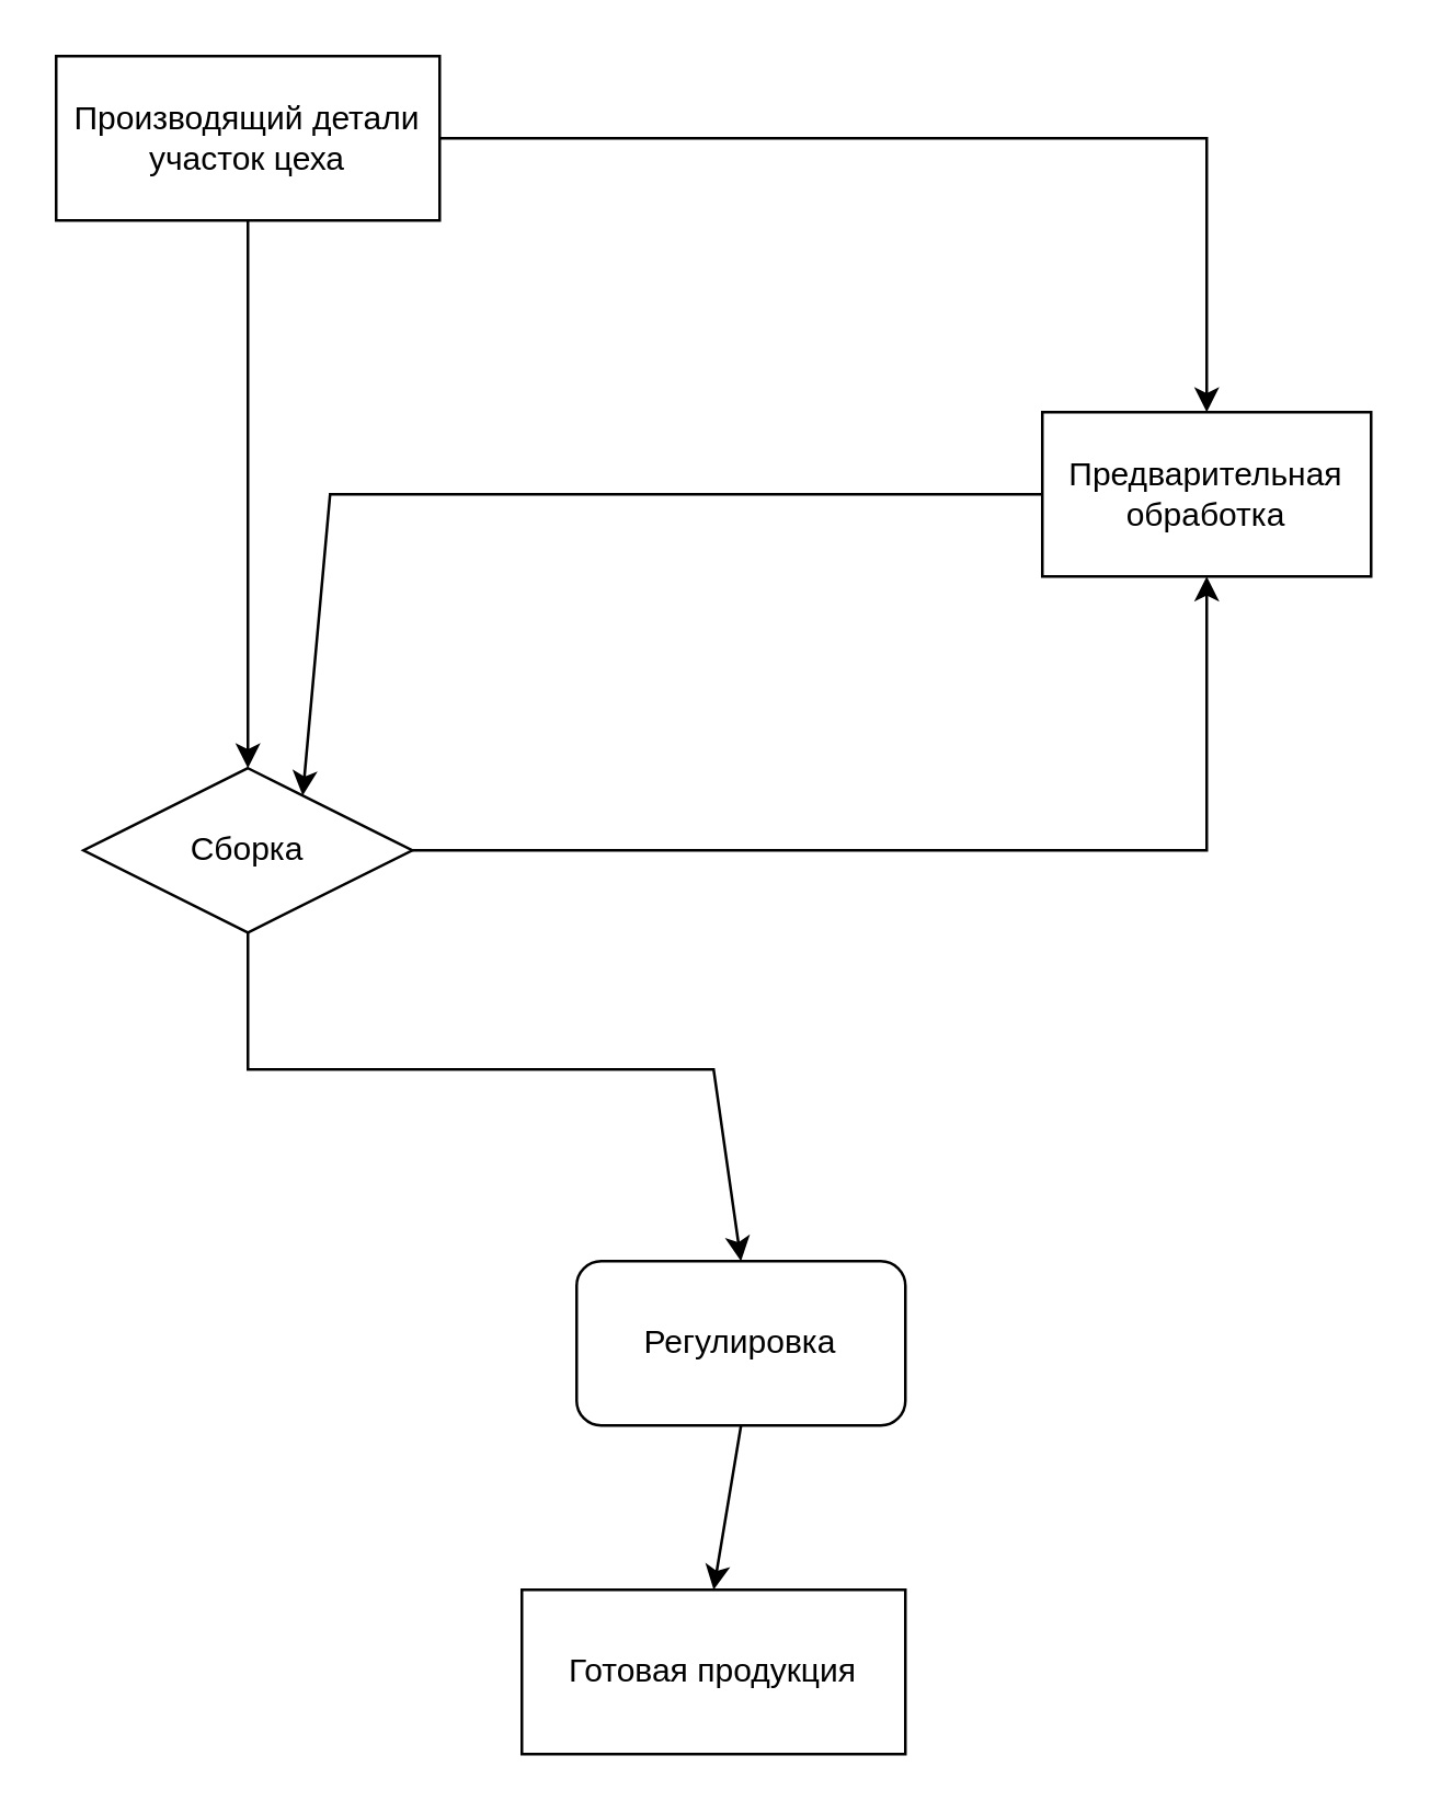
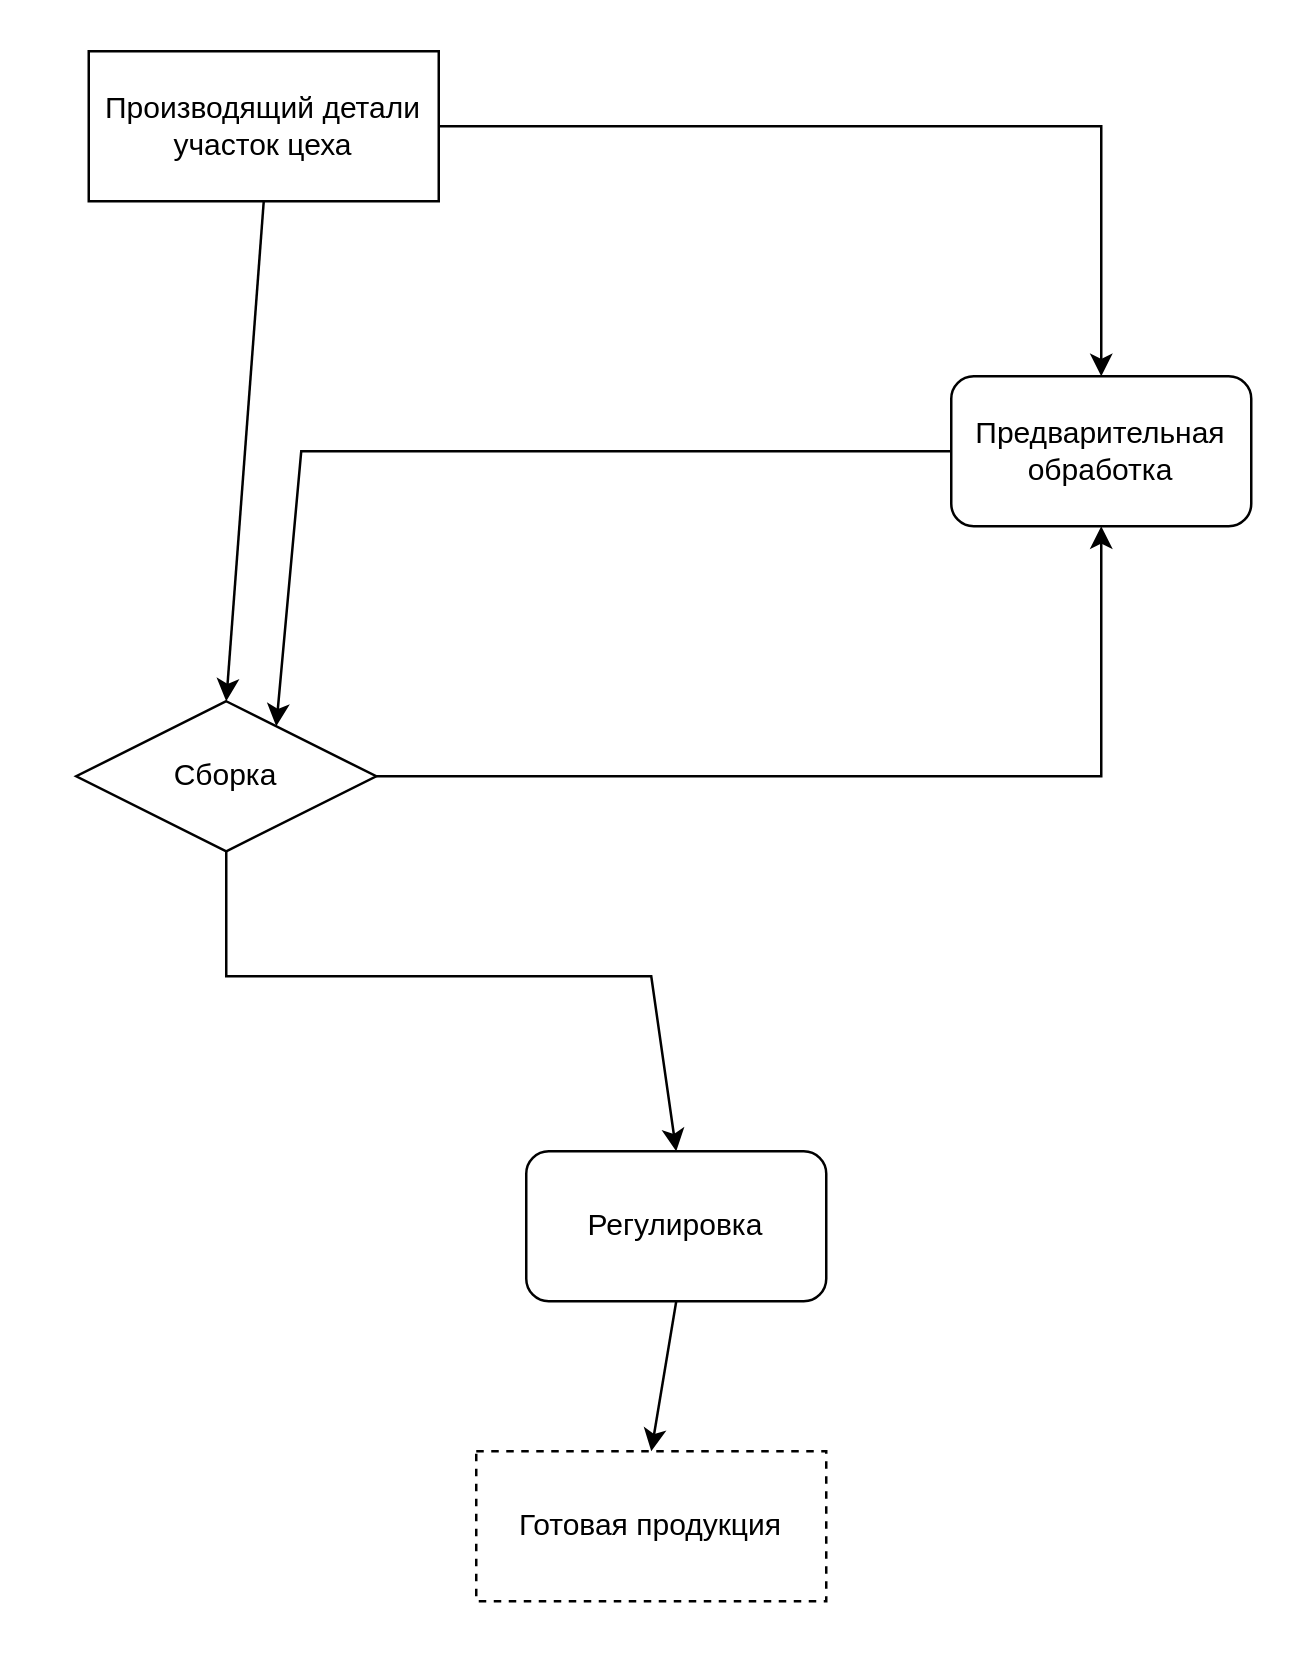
  <mxCell id="0" />
  <mxCell id="1" parent="0" />
- <mxCell id="2" value="Производящий&amp;nbsp;детали участок цеха" style="rounded=0;whiteSpace=wrap;html=1;" vertex="1" parent="1"><mxGeometry x="20" y="20" width="140" height="60" as="geometry" /></mxCell>
- <mxCell id="3" value="Предварительная обработка" style="whiteSpace=wrap;html=1;rounded=0;" vertex="1" parent="1"><mxGeometry x="380" y="150" width="120" height="60" as="geometry" /></mxCell>
+ <mxCell id="2" value="Производящий&amp;nbsp;детали участок цеха" style="rounded=0;whiteSpace=wrap;html=1;" vertex="1" parent="1"><mxGeometry x="35" y="20" width="140" height="60" as="geometry" /></mxCell>
+ <mxCell id="3" value="Предварительная обработка" style="rounded=1;whiteSpace=wrap;html=1;" vertex="1" parent="1"><mxGeometry x="380" y="150" width="120" height="60" as="geometry" /></mxCell>
  <mxCell id="4" value="Сборка" style="rhombus;whiteSpace=wrap;html=1;" vertex="1" parent="1"><mxGeometry x="30" y="280" width="120" height="60" as="geometry" /></mxCell>
  <mxCell id="5" value="Регулировка" style="rounded=1;whiteSpace=wrap;html=1;" vertex="1" parent="1"><mxGeometry x="210" y="460" width="120" height="60" as="geometry" /></mxCell>
- <mxCell id="6" value="Готовая продукция" style="rounded=0;whiteSpace=wrap;html=1;" vertex="1" parent="1"><mxGeometry x="190" y="580" width="140" height="60" as="geometry" /></mxCell>
+ <mxCell id="6" value="Готовая продукция" style="rounded=0;whiteSpace=wrap;html=1;dashed=1;" vertex="1" parent="1"><mxGeometry x="190" y="580" width="140" height="60" as="geometry" /></mxCell>
  <mxCell id="7" value="" style="endArrow=classic;html=1;rounded=0;exitX=1;exitY=0.5;exitDx=0;exitDy=0;entryX=0.5;entryY=0;entryDx=0;entryDy=0;" edge="1" parent="1" source="2" target="3"><mxGeometry width="50" height="50" relative="1" as="geometry"><mxPoint x="290" y="380" as="sourcePoint" /><mxPoint x="340" y="330" as="targetPoint" /><Array as="points"><mxPoint x="440" y="50" /></Array></mxGeometry></mxCell>
  <mxCell id="8" value="" style="endArrow=classic;html=1;rounded=0;exitX=0.5;exitY=1;exitDx=0;exitDy=0;entryX=0.5;entryY=0;entryDx=0;entryDy=0;" edge="1" parent="1" source="2" target="4"><mxGeometry width="50" height="50" relative="1" as="geometry"><mxPoint x="290" y="380" as="sourcePoint" /><mxPoint x="340" y="330" as="targetPoint" /></mxGeometry></mxCell>
  <mxCell id="9" value="" style="endArrow=classic;html=1;rounded=0;exitX=0;exitY=0.5;exitDx=0;exitDy=0;entryX=0.75;entryY=0;entryDx=0;entryDy=0;" edge="1" parent="1" source="3" target="4"><mxGeometry width="50" height="50" relative="1" as="geometry"><mxPoint x="290" y="380" as="sourcePoint" /><mxPoint x="340" y="330" as="targetPoint" /><Array as="points"><mxPoint x="120" y="180" /></Array></mxGeometry></mxCell>
  <mxCell id="10" value="" style="endArrow=classic;html=1;rounded=0;exitX=1;exitY=0.5;exitDx=0;exitDy=0;entryX=0.5;entryY=1;entryDx=0;entryDy=0;" edge="1" parent="1" source="4" target="3"><mxGeometry width="50" height="50" relative="1" as="geometry"><mxPoint x="290" y="380" as="sourcePoint" /><mxPoint x="340" y="330" as="targetPoint" /><Array as="points"><mxPoint x="440" y="310" /></Array></mxGeometry></mxCell>
  <mxCell id="11" value="" style="endArrow=classic;html=1;rounded=0;exitX=0.5;exitY=1;exitDx=0;exitDy=0;entryX=0.5;entryY=0;entryDx=0;entryDy=0;" edge="1" parent="1" source="4" target="5"><mxGeometry width="50" height="50" relative="1" as="geometry"><mxPoint x="290" y="380" as="sourcePoint" /><mxPoint x="340" y="330" as="targetPoint" /><Array as="points"><mxPoint x="90" y="390" /><mxPoint x="260" y="390" /></Array></mxGeometry></mxCell>
  <mxCell id="12" value="" style="endArrow=classic;html=1;rounded=0;exitX=0.5;exitY=1;exitDx=0;exitDy=0;entryX=0.5;entryY=0;entryDx=0;entryDy=0;" edge="1" parent="1" source="5" target="6"><mxGeometry width="50" height="50" relative="1" as="geometry"><mxPoint x="290" y="380" as="sourcePoint" /><mxPoint x="340" y="330" as="targetPoint" /></mxGeometry></mxCell>
